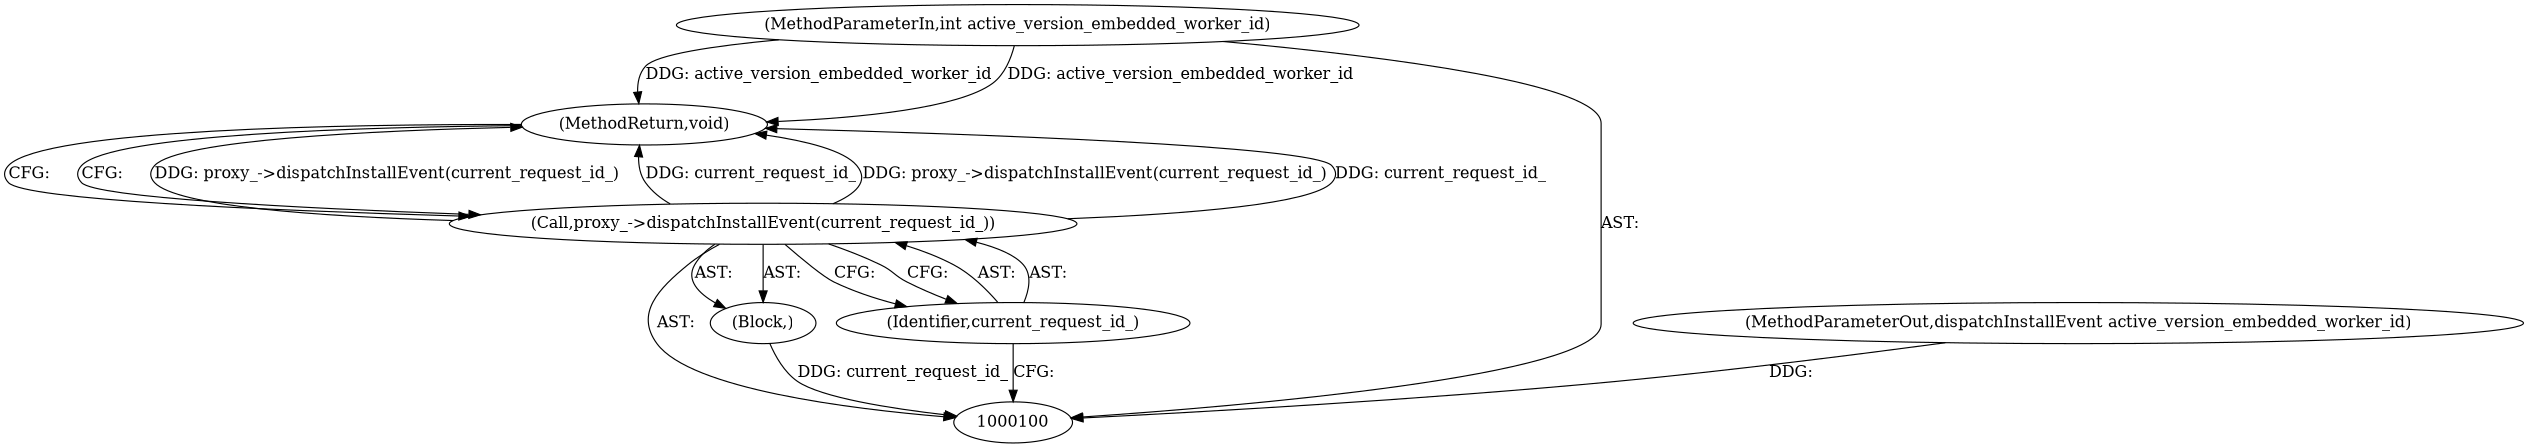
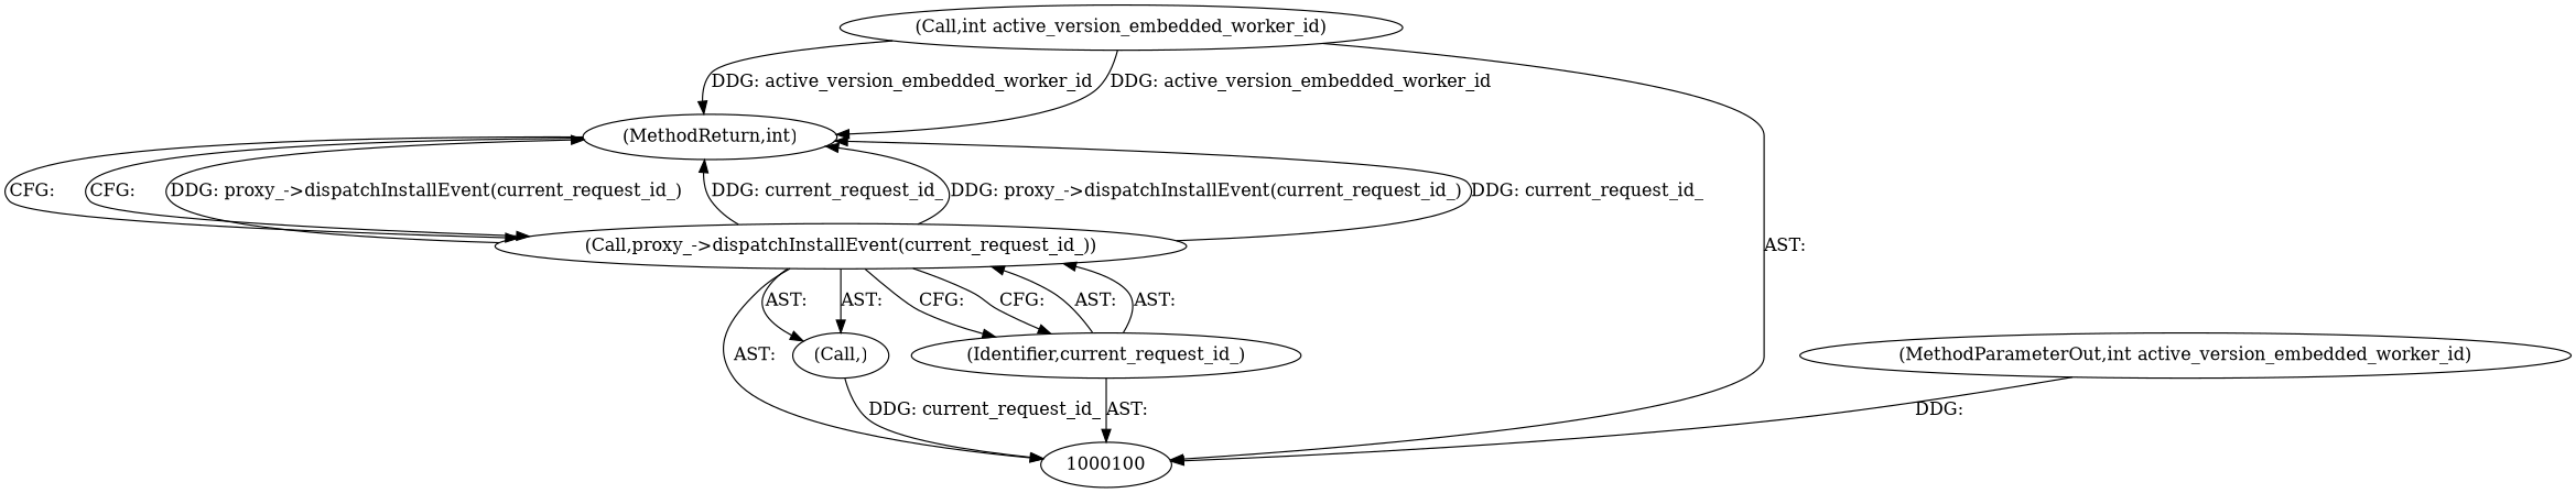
  digraph {
-   n1 [label="(MethodReturn,void)"]
+   n1 [label="(MethodReturn,int)"]
    n2 [label="(Call,proxy_->dispatchInstallEvent(current_request_id_))"]
    1000100
-   n4 [label="(Block,)"]
+   n4 [label="(Call,)"]
    n5 [label="(Identifier,current_request_id_)"]
-   n6 [label="(MethodParameterIn,int active_version_embedded_worker_id)"]
-   n7 [label="(MethodParameterOut,dispatchInstallEvent active_version_embedded_worker_id)"]
+   n6 [label="(Call,int active_version_embedded_worker_id)"]
+   n7 [label="(MethodParameterOut,int active_version_embedded_worker_id)"]
    n1 -> n2 [label="CFG: "]
    n1 -> n2 [label="CFG: "]
    n2 -> n1 [label="DDG: proxy_->dispatchInstallEvent(current_request_id_)"]
    n2 -> n1 [label="DDG: current_request_id_"]
    n2 -> n1 [label="DDG: proxy_->dispatchInstallEvent(current_request_id_)"]
    n2 -> n1 [label="DDG: current_request_id_"]
    n2 -> 1000100 [label="AST: "]
    n2 -> n4 [label="AST: "]
    n2 -> n4 [label="AST: "]
    n2 -> n5 [label="CFG: "]
    n2 -> n5 [label="CFG: "]
    n4 -> 1000100 [label="DDG: current_request_id_"]
    n5 -> n2 [label="AST: "]
    n5 -> n2 [label="AST: "]
-   n5 -> 1000100 [label="CFG: "]
+   n5 -> 1000100 [label="AST: "]
    n6 -> n1 [label="DDG: active_version_embedded_worker_id"]
    n6 -> n1 [label="DDG: active_version_embedded_worker_id"]
    n6 -> 1000100 [label="AST: "]
    n7 -> 1000100 [label="DDG: "]
  }
